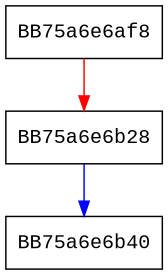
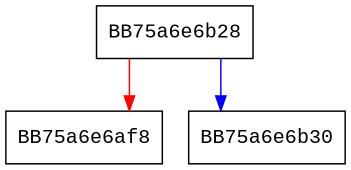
  digraph {
    fontname="Liberation Mono"
    splines=ortho
    node [fontname="Liberation Mono" shape=box]
    edge [fontname="Liberation Mono"]
    BB75a6e6af8
    BB75a6e6b28
-   BB75a6e6b30 [label=BB75a6e6b40]
-   BB75a6e6af8 -> BB75a6e6b28 [color=red]
+   BB75a6e6b30
+   BB75a6e6b28 -> BB75a6e6af8 [color=red]
    BB75a6e6b28 -> BB75a6e6b30 [color=blue]
  }
